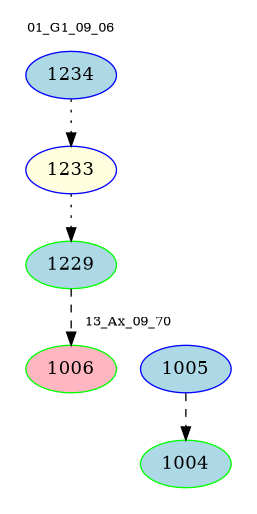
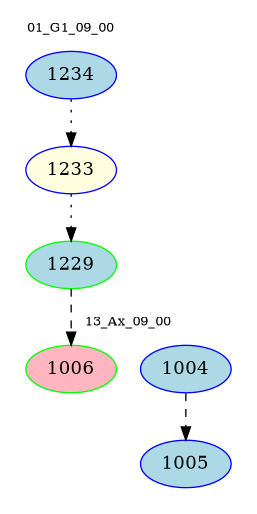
  digraph {
    node [color=blue fillcolor=lightblue style=filled]
    edge [color=black style=dashed]
    n1 [label=1005]
-   n2 [color=green label=1004]
+   n2 [label=1004]
    n3 [color=green fillcolor=lightpink label=1006]
    n4 [fillcolor=lightyellow label=1233]
    n5 [color=green label=1229]
    n6 [label=1234]
    subgraph cluster_1 {
      color=white
      fontsize=10
-     label="13_Ax_09_70"
+     label="13_Ax_09_00"
      n1
      n2
      n3
    }
    subgraph cluster_2 {
      color=white
      fontsize=10
-     label="01_G1_09_06"
+     label="01_G1_09_00"
      n4
      n5
      n6
    }
-   n1 -> n2
+   n2 -> n1
    n4 -> n5 [style=dotted]
    n5 -> n3
    n6 -> n4 [style=dotted]
  }
